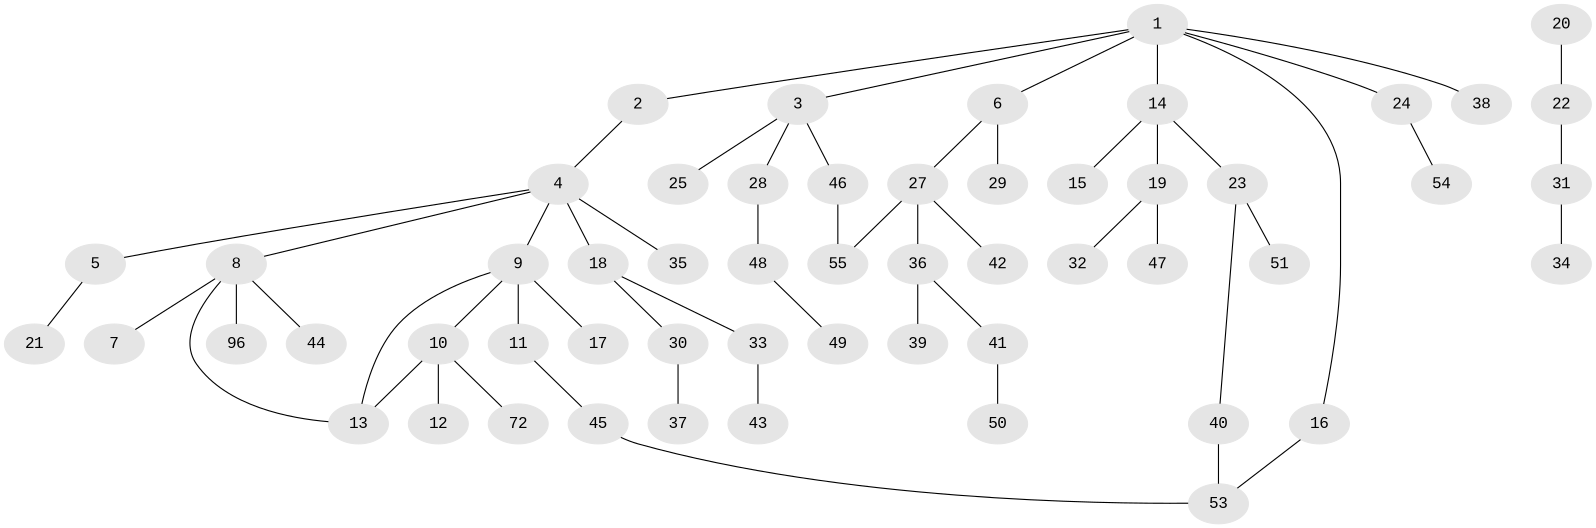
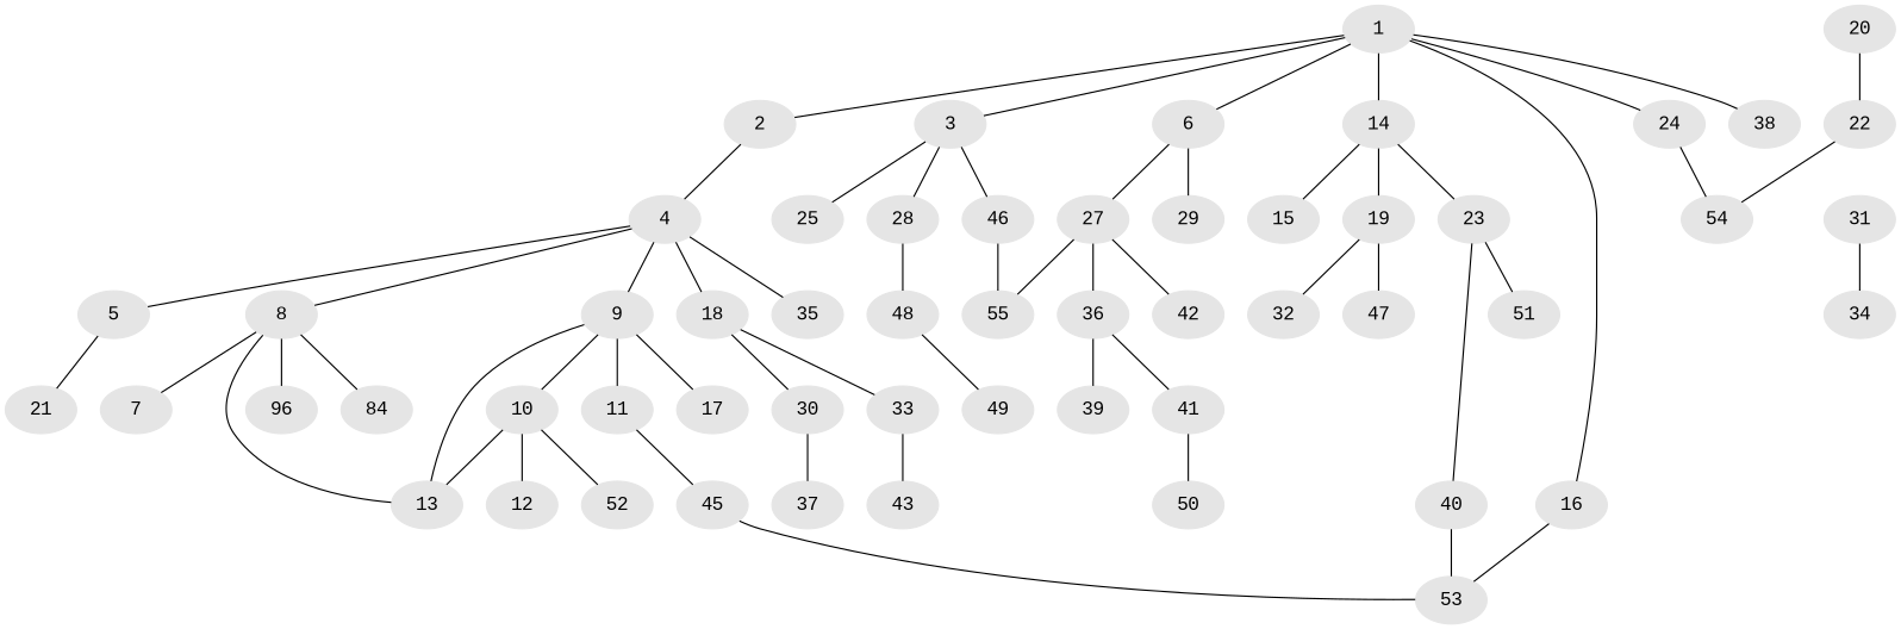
  graph {
    fontname="Liberation Mono"
    node [color=gray90 fontname="Liberation Mono" style=filled]
    edge [fontname="Liberation Mono"]
    1
    2
    3
    6
    14
    16
    24
    38
    4
    25
    28
    46
    27
    29
    15
    19
    23
    53
    54
    5
    8
    9
    18
    35
    48
    55
    21
    7
    13
    n30 [label=96]
-   44
+   44 [label=84]
    10
    11
    17
    30
    33
    36
    42
    12
-   52 [label=72]
+   52
    45
    20
    22
    32
    47
    40
    51
    37
    43
    31
    34
    39
    41
    49
    50
    1 -- 2
    1 -- 3
    1 -- 6
    1 -- 14
    1 -- 16
    1 -- 24
    1 -- 38
    2 -- 4
    3 -- 25
    3 -- 28
    3 -- 46
    6 -- 27
    6 -- 29
    14 -- 15
    14 -- 19
    14 -- 23
    16 -- 53
    24 -- 54
    4 -- 5
    4 -- 8
    4 -- 9
    4 -- 18
    4 -- 35
    28 -- 48
    46 -- 55
    27 -- 55
    27 -- 36
    27 -- 42
    19 -- 32
    19 -- 47
    23 -- 40
    23 -- 51
    5 -- 21
    8 -- 7
    8 -- 13
    8 -- n30
    8 -- 44
    9 -- 13
    9 -- 10
    9 -- 11
    9 -- 17
    18 -- 30
    18 -- 33
    48 -- 49
    10 -- 13
    10 -- 12
    10 -- 52
    11 -- 45
    30 -- 37
    33 -- 43
    36 -- 39
    36 -- 41
    45 -- 53
    20 -- 22
-   22 -- 31
+   22 -- 54
    40 -- 53
    31 -- 34
    41 -- 50
  }
